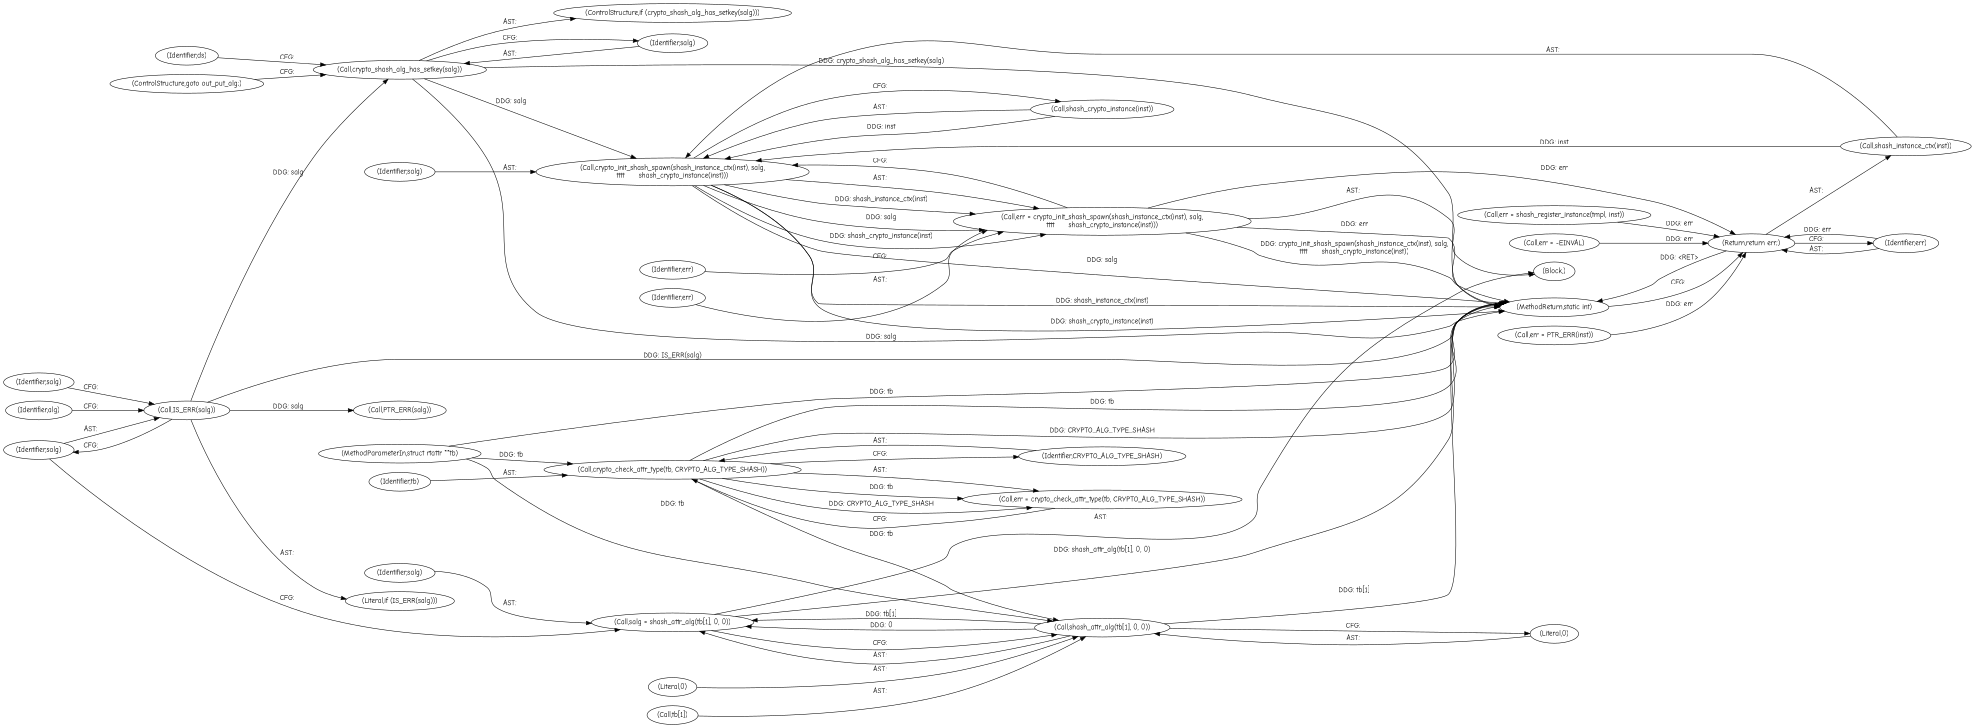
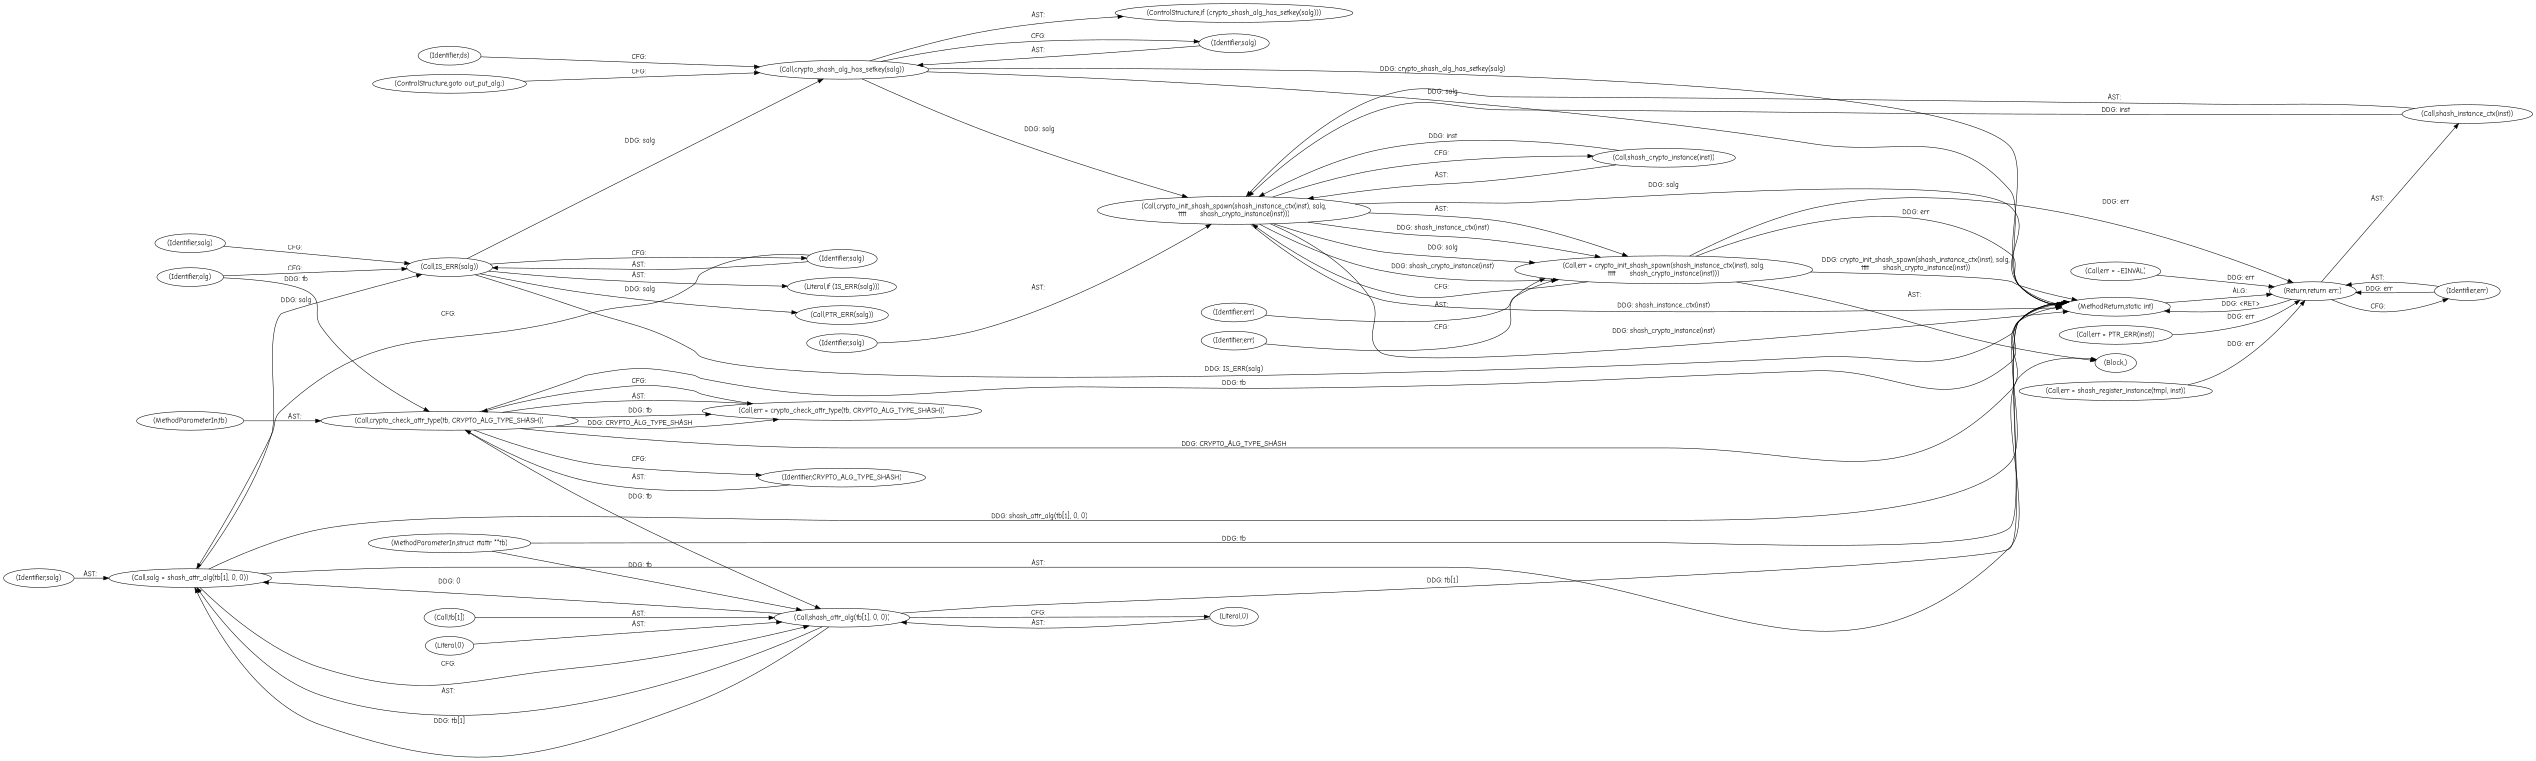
  digraph {
    fontname="Comic Neue"
    rankdir=LR
    node [fontname="Comic Neue"]
    edge [fontname="Comic Neue"]
    n1 [label="(Call,crypto_shash_alg_has_setkey(salg))"]
    n2 [label="(Call,crypto_init_shash_spawn(shash_instance_ctx(inst), salg,\n\t\t\t\t      shash_crypto_instance(inst)))"]
    n3 [label="(ControlStructure,if (crypto_shash_alg_has_setkey(salg)))"]
    n4 [label="(Identifier,salg)"]
    n5 [label="(MethodReturn,static int)"]
    n6 [label="(Call,err = crypto_init_shash_spawn(shash_instance_ctx(inst), salg,\n\t\t\t\t      shash_crypto_instance(inst)))"]
    n7 [label="(Call,shash_crypto_instance(inst))"]
    n8 [label="(Return,return err;)"]
    n9 [label="(Call,IS_ERR(salg))"]
    n10 [label="(Literal,if (IS_ERR(salg)))"]
    n11 [label="(Identifier,salg)"]
    n12 [label="(Call,PTR_ERR(salg))"]
    n13 [label="(Call,salg = shash_attr_alg(tb[1], 0, 0))"]
    n14 [label="(Call,shash_attr_alg(tb[1], 0, 0))"]
    n15 [label="(Block,)"]
    n16 [label="(Literal,0)"]
    n17 [label="(Call,crypto_check_attr_type(tb, CRYPTO_ALG_TYPE_SHASH))"]
    n18 [label="(Identifier,CRYPTO_ALG_TYPE_SHASH)"]
    n19 [label="(Call,err = crypto_check_attr_type(tb, CRYPTO_ALG_TYPE_SHASH))"]
    n20 [label="(MethodParameterIn,struct rtattr **tb)"]
    n21 [label="(Identifier,err)"]
    n22 [label="(Call,shash_instance_ctx(inst))"]
    n23 [label="(Identifier,salg)"]
-   n24 [label="(Identifier,tb)"]
+   n24 [label="(MethodParameterIn,tb)"]
    n25 [label="(Call,tb[1])"]
    n26 [label="(Call,err = -EINVAL)"]
    n27 [label="(Literal,0)"]
    n28 [label="(Identifier,salg)"]
    n29 [label="(Call,err = PTR_ERR(inst))"]
    n30 [label="(Identifier,alg)"]
    n31 [label="(Identifier,salg)"]
    n32 [label="(Identifier,ds)"]
    n33 [label="(Call,err = shash_register_instance(tmpl, inst))"]
    n34 [label="(ControlStructure,goto out_put_alg;)"]
    n35 [label="(Identifier,err)"]
    n36 [label="(Identifier,err)"]
    n1 -> n2 [label="DDG: salg"]
    n1 -> n3 [label="AST: "]
    n1 -> n4 [label="CFG: "]
    n1 -> n5 [label="DDG: crypto_shash_alg_has_setkey(salg)"]
    n1 -> n5 [label="DDG: salg"]
    n2 -> n5 [label="DDG: shash_instance_ctx(inst)"]
    n2 -> n5 [label="DDG: shash_crypto_instance(inst)"]
    n2 -> n5 [label="DDG: salg"]
    n2 -> n6 [label="AST: "]
    n2 -> n6 [label="DDG: shash_instance_ctx(inst)"]
    n2 -> n6 [label="DDG: salg"]
    n2 -> n6 [label="DDG: shash_crypto_instance(inst)"]
    n2 -> n7 [label="CFG: "]
    n4 -> n1 [label="AST: "]
-   n5 -> n8 [label="CFG: "]
+   n5 -> n8 [label="ALG: "]
    n6 -> n2 [label="CFG: "]
    n6 -> n5 [label="DDG: err"]
    n6 -> n5 [label="DDG: crypto_init_shash_spawn(shash_instance_ctx(inst), salg,\n\t\t\t\t      shash_crypto_instance(inst))"]
    n6 -> n8 [label="DDG: err"]
    n6 -> n15 [label="AST: "]
    n7 -> n2 [label="AST: "]
    n7 -> n2 [label="DDG: inst"]
    n8 -> n5 [label="DDG: <RET>"]
    n8 -> n21 [label="CFG: "]
    n8 -> n22 [label="AST: "]
    n9 -> n1 [label="DDG: salg"]
    n9 -> n5 [label="DDG: IS_ERR(salg)"]
    n9 -> n10 [label="AST: "]
    n9 -> n11 [label="CFG: "]
    n9 -> n12 [label="DDG: salg"]
    n11 -> n9 [label="AST: "]
    n11 -> n13 [label="CFG: "]
    n13 -> n5 [label="DDG: shash_attr_alg(tb[1], 0, 0)"]
+   n13 -> n9 [label="DDG: salg"]
    n13 -> n14 [label="CFG: "]
    n13 -> n15 [label="AST: "]
    n14 -> n5 [label="DDG: tb[1]"]
    n14 -> n13 [label="AST: "]
    n14 -> n13 [label="DDG: tb[1]"]
    n14 -> n13 [label="DDG: 0"]
    n14 -> n16 [label="CFG: "]
    n16 -> n14 [label="AST: "]
    n17 -> n5 [label="DDG: tb"]
    n17 -> n5 [label="DDG: CRYPTO_ALG_TYPE_SHASH"]
    n17 -> n14 [label="DDG: tb"]
    n17 -> n18 [label="CFG: "]
    n17 -> n19 [label="AST: "]
    n17 -> n19 [label="DDG: tb"]
    n17 -> n19 [label="DDG: CRYPTO_ALG_TYPE_SHASH"]
    n18 -> n17 [label="AST: "]
    n19 -> n17 [label="CFG: "]
    n20 -> n5 [label="DDG: tb"]
    n20 -> n14 [label="DDG: tb"]
-   n20 -> n17 [label="DDG: tb"]
+   n30 -> n17 [label="DDG: tb"]
    n21 -> n8 [label="AST: "]
    n21 -> n8 [label="DDG: err"]
    n22 -> n2 [label="AST: "]
    n22 -> n2 [label="DDG: inst"]
    n23 -> n9 [label="CFG: "]
    n24 -> n17 [label="AST: "]
    n25 -> n14 [label="AST: "]
    n26 -> n8 [label="DDG: err"]
    n27 -> n14 [label="AST: "]
    n28 -> n2 [label="AST: "]
    n29 -> n8 [label="DDG: err"]
    n30 -> n9 [label="CFG: "]
    n31 -> n13 [label="AST: "]
    n32 -> n1 [label="CFG: "]
    n33 -> n8 [label="DDG: err"]
    n34 -> n1 [label="CFG: "]
    n35 -> n6 [label="CFG: "]
    n36 -> n6 [label="AST: "]
  }
